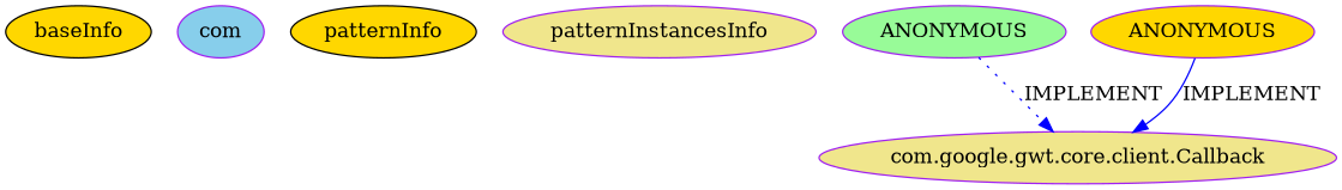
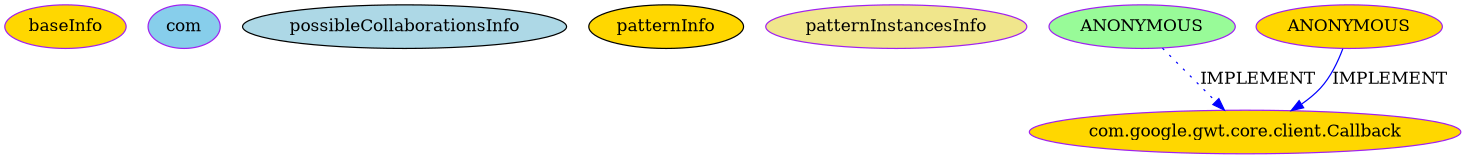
  digraph {
    node [color=purple fillcolor=gold style=filled]
    edge [color=blue]
-   baseInfo [category=pattern color=black graphId=1226 isAnonymous=false possibleRelation=false]
+   baseInfo [category=pattern graphId=1226 isAnonymous=false possibleRelation=false]
    n2 [fillcolor=skyblue label=com]
+   possibleCollaborationsInfo [color=black fillcolor=lightblue]
    patternInfo [color=black frequency=2.0 patternRootClient=null]
    patternInstancesInfo [0="Cauac-GXTProject~/Cauac-GXTProject/GXTProject-master/src/main/java/gxtproject/client/Main.java~void load(main.java.gxtproject.client.Main.PhotoLoadConfig,com.google.gwt.core.client.Callback)~78" 1="Cauac-GXTProject~/Cauac-GXTProject/GXTProject-master/src/main/java/gxtproject/client/Main.java~Main~77" fillcolor=khaki]
-   n6 [fillcolor=khaki isFrameworkType=false label="com.google.gwt.core.client.Callback" vertexType=FRAMEWORK_INTERFACE_TYPE]
+   n6 [isFrameworkType=false label="com.google.gwt.core.client.Callback" vertexType=FRAMEWORK_INTERFACE_TYPE]
    n7 [fillcolor=palegreen isFrameworkType=false label=ANONYMOUS vertexType=REFERENCE_ANONYMOUS_DECLARATION]
    n8 [isFrameworkType=false label=ANONYMOUS vertexType=REFERENCE_ANONYMOUS_DECLARATION]
    n7 -> n6 [label=IMPLEMENT style=dotted]
    n8 -> n6 [label=IMPLEMENT style=solid]
  }
